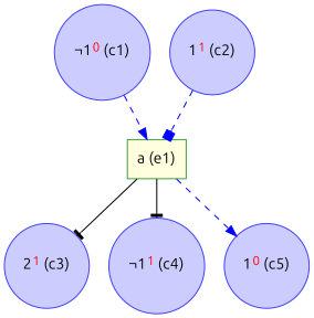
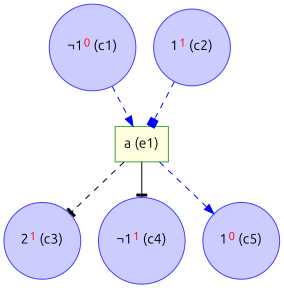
  digraph {
    fontname=Ubuntu
    node [color="#4040ff" fillcolor="#ccccff" shape=circle style=filled fontname=Ubuntu]
    edge [color=blue style=dashed arrowhead=normal fontname=Ubuntu]
    n1 [label=<¬1<FONT COLOR="red"><SUP>0</SUP></FONT>&nbsp;(c1)>]
    n2 [color="#409f40" fillcolor=lightyellow label="a (e1)" shape=box]
    n3 [label=<2<FONT COLOR="red"><SUP>1</SUP></FONT>&nbsp;(c3)>]
    n4 [label=<¬1<FONT COLOR="red"><SUP>1</SUP></FONT>&nbsp;(c4)>]
    n5 [label=<1<FONT COLOR="red"><SUP>0</SUP></FONT>&nbsp;(c5)>]
    n6 [label=<1<FONT COLOR="red"><SUP>1</SUP></FONT>&nbsp;(c2)>]
    n1 -> n2
-   n2 -> n3 [color=black style=solid arrowhead=tee]
+   n2 -> n3 [color=black arrowhead=tee]
    n2 -> n4 [color=black style=solid arrowhead=tee]
    n2 -> n5
    n6 -> n2 [arrowhead=box]
  }
